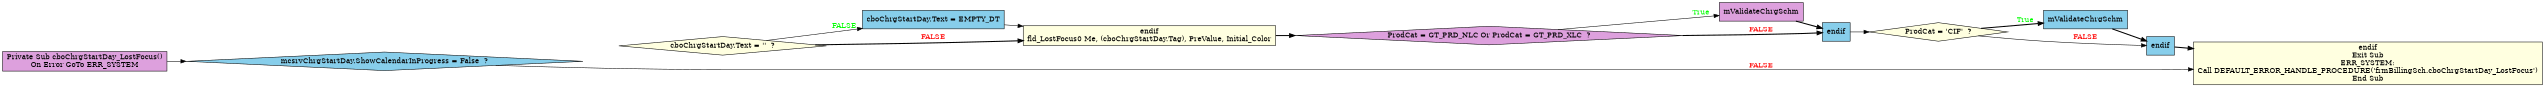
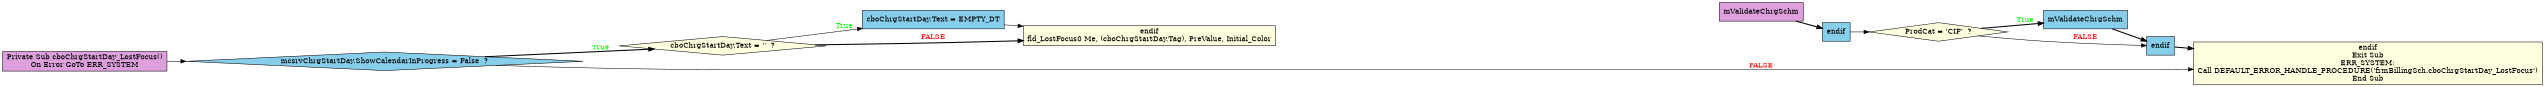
  digraph {
    rankdir=LR
    node [fillcolor=skyblue shape=box style=filled]
    edge [style=bold]
    n1 [fillcolor=plum label="Private Sub cboChrgStartDay_LostFocus()\nOn Error GoTo ERR_SYSTEM"]
    n2 [label="mcsrvChrgStartDay.ShowCalendarInProgress = False  ?" shape=diamond]
    n3 [fillcolor=lightyellow label="cboChrgStartDay.Text = ''  ?" shape=diamond]
    n4 [fillcolor=lightyellow label="endif\nExit Sub\nERR_SYSTEM:\nCall DEFAULT_ERROR_HANDLE_PROCEDURE('frmBillingSch.cboChrgStartDay_LostFocus')\nEnd Sub"]
    n5 [label="cboChrgStartDay.Text = EMPTY_DT"]
    n6 [fillcolor=lightyellow label="endif\nfld_LostFocus0 Me, (cboChrgStartDay.Tag), PreValue, Initial_Color"]
-   n7 [fillcolor=plum label="ProdCat = GT_PRD_NLC Or ProdCat = GT_PRD_XLC  ?" shape=diamond]
    n8 [fillcolor=plum label=mValidateChrgSchm]
    n9 [label=endif]
    n10 [fillcolor=lightyellow label="ProdCat = 'CIF'  ?" shape=diamond]
    n11 [label=mValidateChrgSchm]
    n12 [label=endif]
    n1 -> n2 [style=solid]
+   n2 -> n3 [fontcolor=GREEN label=True]
    n2 -> n4 [fontcolor=RED label=FALSE style=solid]
-   n3 -> n5 [fontcolor=GREEN label=FALSE style=solid]
+   n3 -> n5 [fontcolor=GREEN label=True style=solid]
    n3 -> n6 [fontcolor=RED label=FALSE]
    n5 -> n6 [style=solid]
-   n6 -> n7
-   n7 -> n8 [fontcolor=GREEN label=True style=solid]
-   n7 -> n9 [fontcolor=RED label=FALSE]
    n8 -> n9
    n9 -> n10 [style=solid]
    n10 -> n11 [fontcolor=GREEN label=True]
    n10 -> n12 [fontcolor=RED label=FALSE style=solid]
    n11 -> n12
    n12 -> n4
  }
